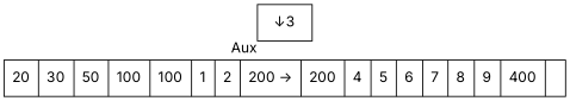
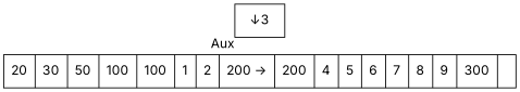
  digraph {
    rankdir=LR
    fontname=Inter
    node [shape=record fontname=Inter]
-   n1 [label="{ 20|30|50|100|100|1|2|200 → |200|4|5|6|7|8|9|400|}"]
+   n1 [label="{ 20|30|50|100|100|1|2|200 → |200|4|5|6|7|8|9|300|}"]
    n2 [label=" { ↓ 3}" xlabel=Aux]
  }
